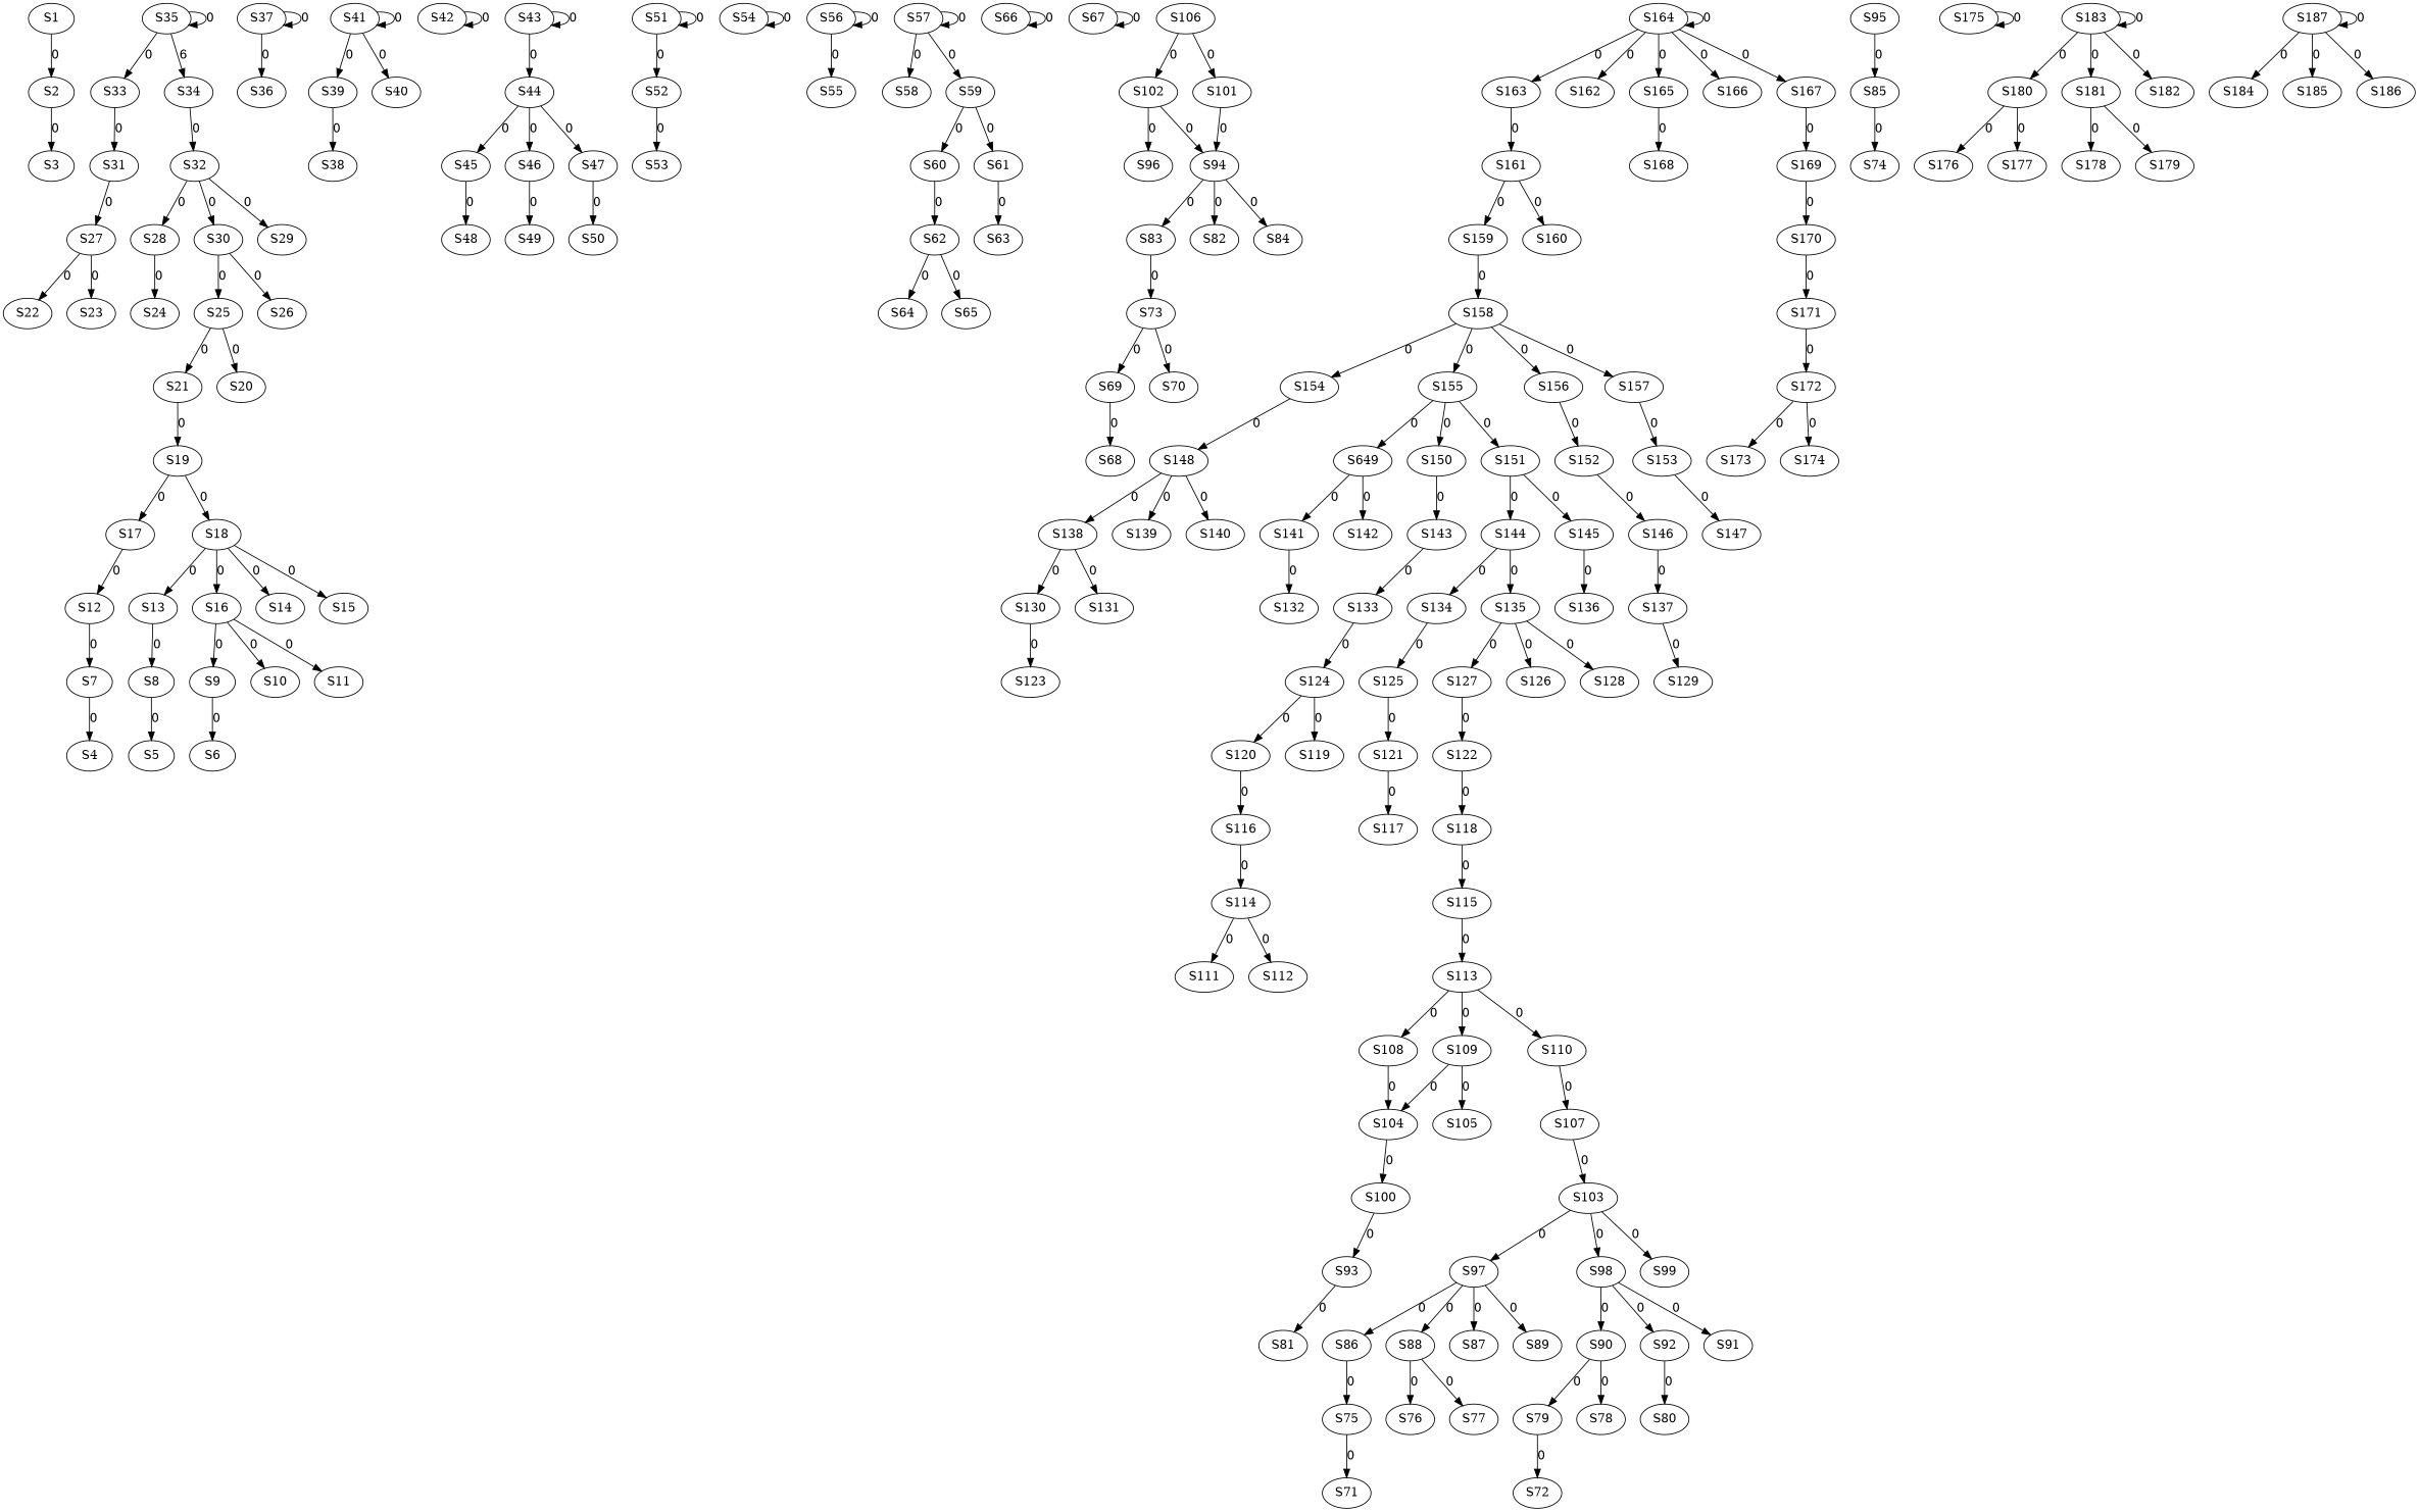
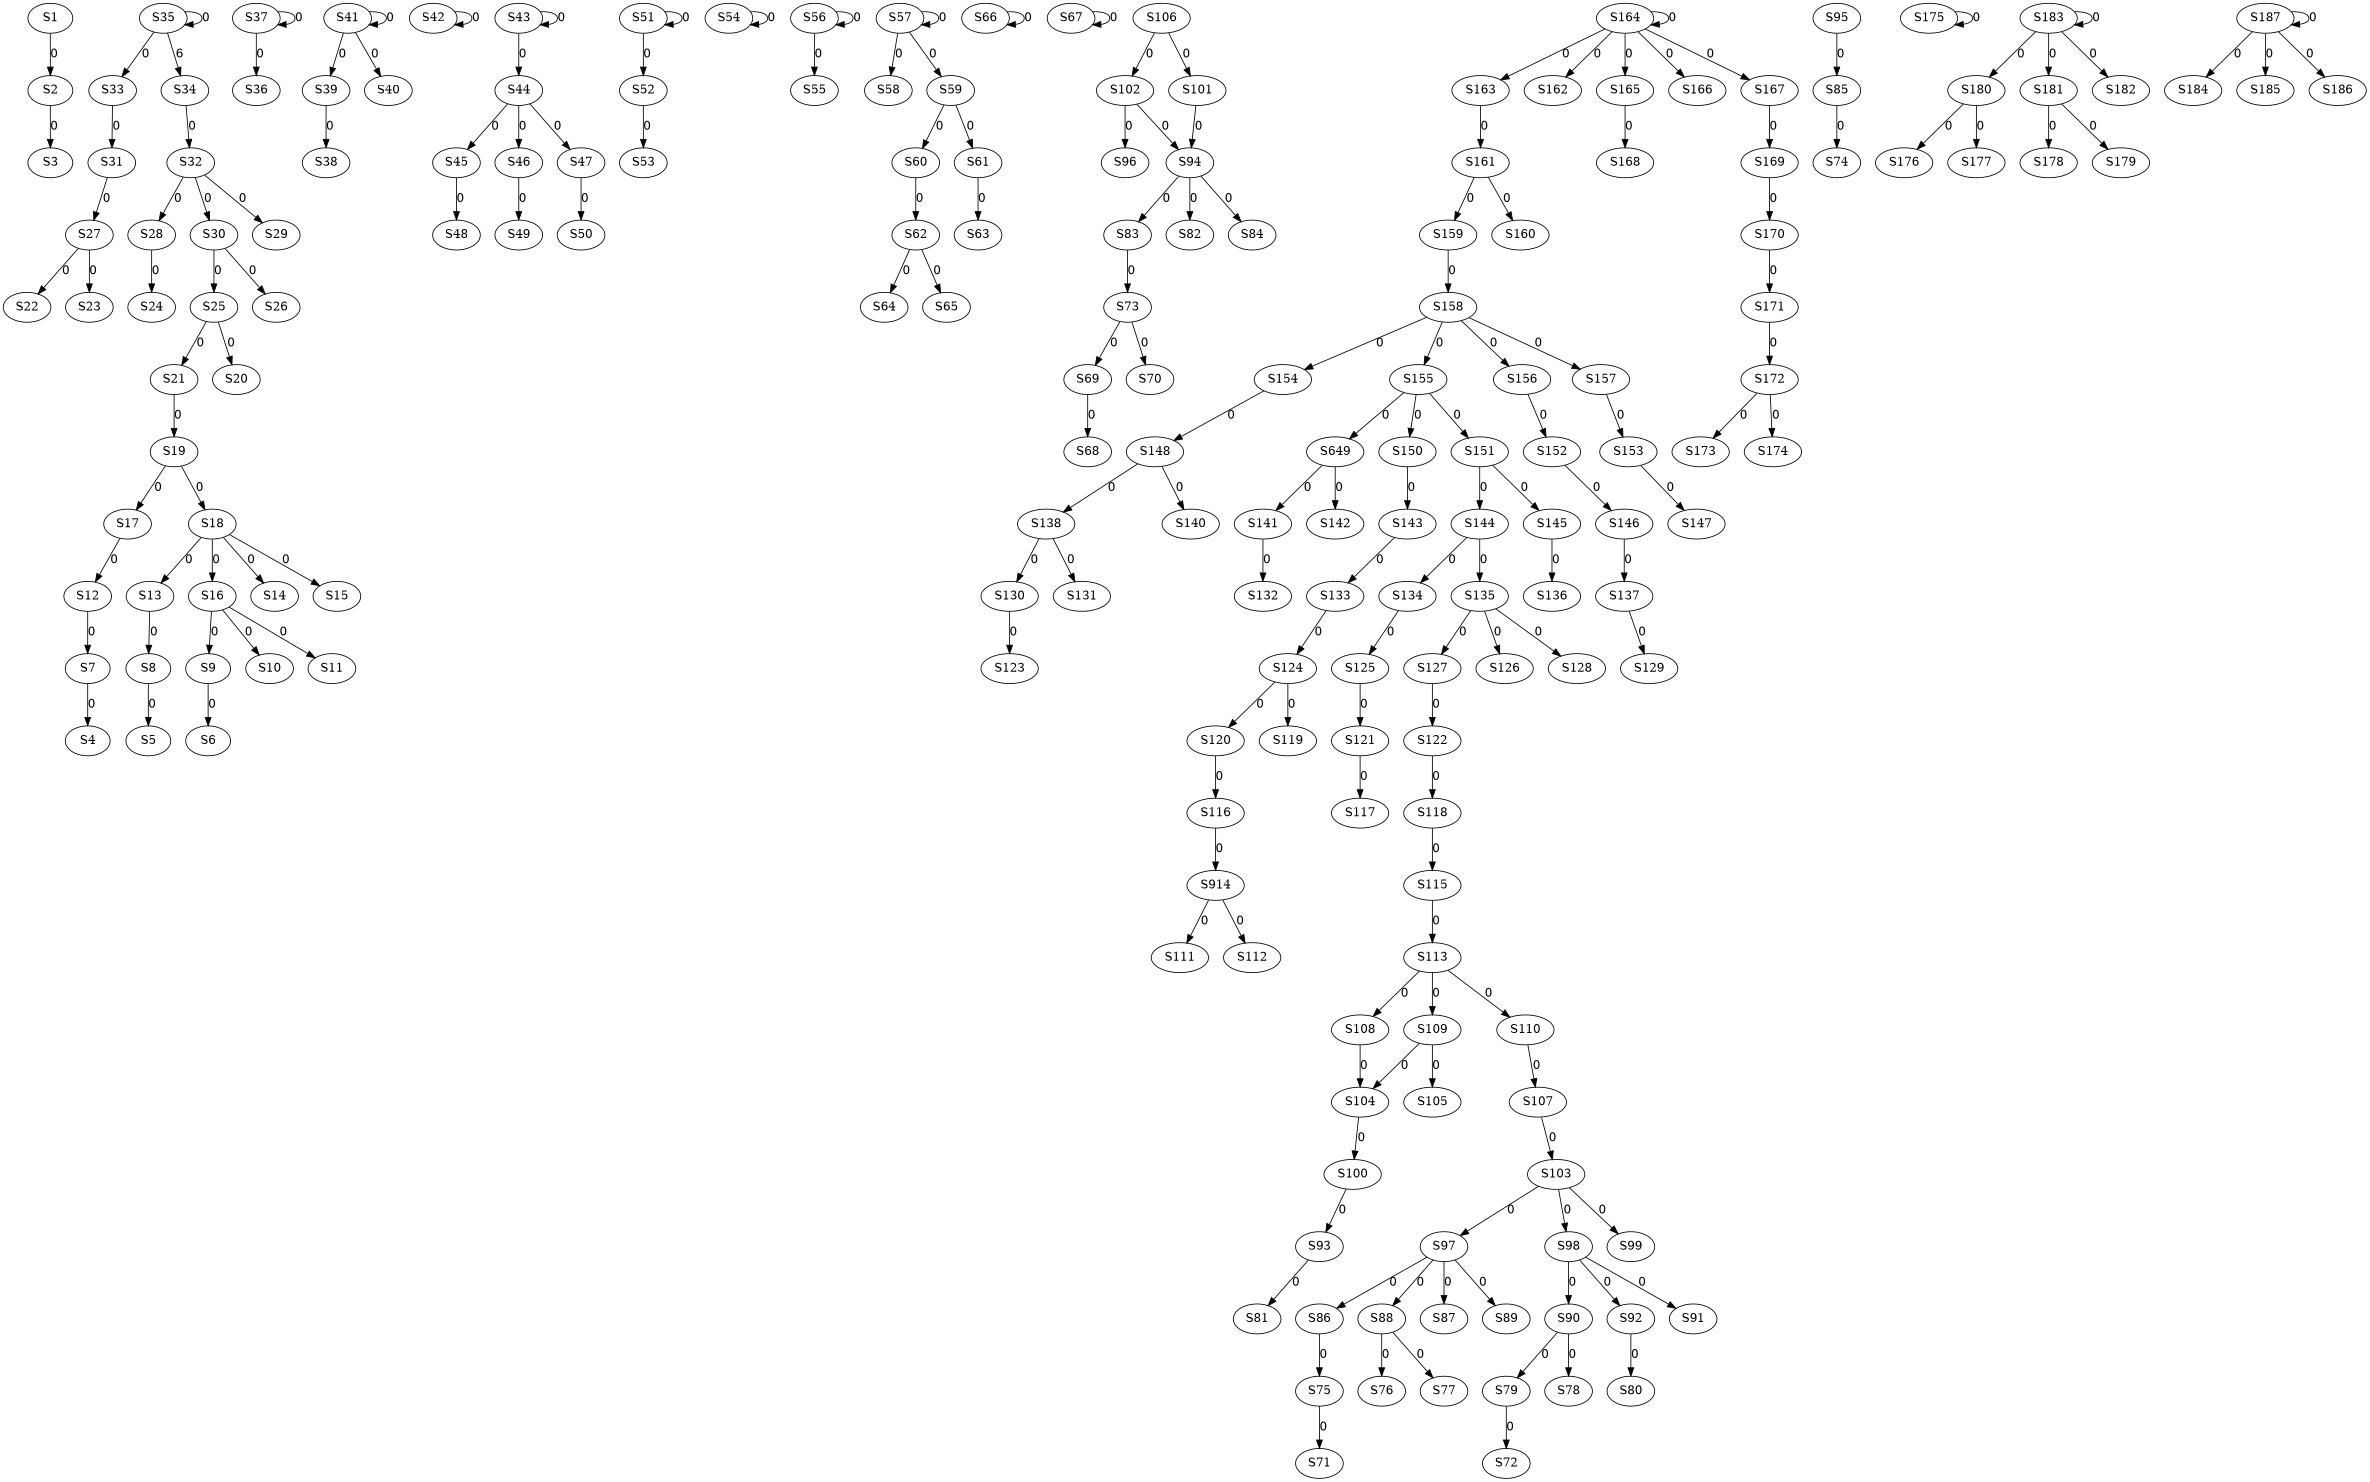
  strict digraph {
    S1
    S2
    S3
    S7
    S4
    S8
    S5
    S9
    S6
    S12
    S13
    S16
    S10
    S11
    S17
    S18
    S14
    S15
    S19
    S21
    S25
    S20
    S27
    S22
    S23
    S28
    S24
    S30
    S26
    S31
    S32
    S29
    S33
    S34
    S35
    S37
    S36
    S39
    S38
    S41
    S40
    S42
    S43
    S44
    S45
    S46
    S47
    S48
    S49
    S50
    S51
    S52
    S53
    S54
    S56
    S55
    S57
    S58
    S59
    S60
    S61
    S62
    S63
    S64
    S65
    S66
    S67
    S69
    S68
    S73
    S70
    S75
    S71
    S79
    S72
    S83
    S85
    S74
    S86
    S88
    S76
    S77
    S90
    S78
    S92
    S80
    S93
    S81
    S94
    S82
    S84
    S95
    S97
    S87
    S89
    S98
    S91
    S100
    S102
    S96
    S103
    S99
    S104
    S106
    S101
    S107
    S108
    S109
    S105
    S110
    S113
-   S114
+   S114 [label=S914]
    S111
    S112
    S115
    S116
    S118
    S120
    S121
    S117
    S122
    S124
    S119
    S125
    S127
    S130
    S123
    S133
    S134
    S135
    S126
    S128
    S137
    S129
    S138
    S131
    S141
    S132
    S143
    S144
    S145
    S136
    S146
    S148
-   S139
    S140
    n147 [label=S649]
    S142
    S150
    S151
    S152
    S153
    S147
    S154
    S155
    S156
    S157
    S158
    S159
    S161
    S160
    S163
    S164
    S162
    S165
    S166
    S167
    S168
    S169
    S170
    S171
    S172
    S173
    S174
    S175
    S180
    S176
    S177
    S181
    S178
    S179
    S183
    S182
    S187
    S184
    S185
    S186
    S1 -> S2 [label=0]
    S2 -> S3 [label=0]
    S7 -> S4 [label=0]
    S8 -> S5 [label=0]
    S9 -> S6 [label=0]
    S12 -> S7 [label=0]
    S13 -> S8 [label=0]
    S16 -> S9 [label=0]
    S16 -> S10 [label=0]
    S16 -> S11 [label=0]
    S17 -> S12 [label=0]
    S18 -> S13 [label=0]
    S18 -> S16 [label=0]
    S18 -> S14 [label=0]
    S18 -> S15 [label=0]
    S19 -> S17 [label=0]
    S19 -> S18 [label=0]
    S21 -> S19 [label=0]
    S25 -> S21 [label=0]
    S25 -> S20 [label=0]
    S27 -> S22 [label=0]
    S27 -> S23 [label=0]
    S28 -> S24 [label=0]
    S30 -> S25 [label=0]
    S30 -> S26 [label=0]
    S31 -> S27 [label=0]
    S32 -> S28 [label=0]
    S32 -> S30 [label=0]
    S32 -> S29 [label=0]
    S33 -> S31 [label=0]
    S34 -> S32 [label=0]
    S35 -> S33 [label=0]
    S35 -> S34 [label=6]
    S35 -> S35 [label=0]
    S37 -> S37 [label=0]
    S37 -> S36 [label=0]
    S39 -> S38 [label=0]
    S41 -> S39 [label=0]
    S41 -> S41 [label=0]
    S41 -> S40 [label=0]
    S42 -> S42 [label=0]
    S43 -> S43 [label=0]
    S43 -> S44 [label=0]
    S44 -> S45 [label=0]
    S44 -> S46 [label=0]
    S44 -> S47 [label=0]
    S45 -> S48 [label=0]
    S46 -> S49 [label=0]
    S47 -> S50 [label=0]
    S51 -> S51 [label=0]
    S51 -> S52 [label=0]
    S52 -> S53 [label=0]
    S54 -> S54 [label=0]
    S56 -> S56 [label=0]
    S56 -> S55 [label=0]
    S57 -> S57 [label=0]
    S57 -> S58 [label=0]
    S57 -> S59 [label=0]
    S59 -> S60 [label=0]
    S59 -> S61 [label=0]
    S60 -> S62 [label=0]
    S61 -> S63 [label=0]
    S62 -> S64 [label=0]
    S62 -> S65 [label=0]
    S66 -> S66 [label=0]
    S67 -> S67 [label=0]
    S69 -> S68 [label=0]
    S73 -> S69 [label=0]
    S73 -> S70 [label=0]
    S75 -> S71 [label=0]
    S79 -> S72 [label=0]
    S83 -> S73 [label=0]
    S85 -> S74 [label=0]
    S86 -> S75 [label=0]
    S88 -> S76 [label=0]
    S88 -> S77 [label=0]
    S90 -> S79 [label=0]
    S90 -> S78 [label=0]
    S92 -> S80 [label=0]
    S93 -> S81 [label=0]
    S94 -> S83 [label=0]
    S94 -> S82 [label=0]
    S94 -> S84 [label=0]
    S95 -> S85 [label=0]
    S97 -> S86 [label=0]
    S97 -> S88 [label=0]
    S97 -> S87 [label=0]
    S97 -> S89 [label=0]
    S98 -> S90 [label=0]
    S98 -> S92 [label=0]
    S98 -> S91 [label=0]
    S100 -> S93 [label=0]
    S102 -> S94 [label=0]
    S102 -> S96 [label=0]
    S103 -> S97 [label=0]
    S103 -> S98 [label=0]
    S103 -> S99 [label=0]
    S104 -> S100 [label=0]
    S106 -> S102 [label=0]
    S106 -> S101 [label=0]
    S101 -> S94 [label=0]
    S107 -> S103 [label=0]
    S108 -> S104 [label=0]
    S109 -> S104 [label=0]
    S109 -> S105 [label=0]
    S110 -> S107 [label=0]
    S113 -> S108 [label=0]
    S113 -> S109 [label=0]
    S113 -> S110 [label=0]
    S114 -> S111 [label=0]
    S114 -> S112 [label=0]
    S115 -> S113 [label=0]
    S116 -> S114 [label=0]
    S118 -> S115 [label=0]
    S120 -> S116 [label=0]
    S121 -> S117 [label=0]
    S122 -> S118 [label=0]
    S124 -> S120 [label=0]
    S124 -> S119 [label=0]
    S125 -> S121 [label=0]
    S127 -> S122 [label=0]
    S130 -> S123 [label=0]
    S133 -> S124 [label=0]
    S134 -> S125 [label=0]
    S135 -> S127 [label=0]
    S135 -> S126 [label=0]
    S135 -> S128 [label=0]
    S137 -> S129 [label=0]
    S138 -> S130 [label=0]
    S138 -> S131 [label=0]
    S141 -> S132 [label=0]
    S143 -> S133 [label=0]
    S144 -> S134 [label=0]
    S144 -> S135 [label=0]
    S145 -> S136 [label=0]
    S146 -> S137 [label=0]
    S148 -> S138 [label=0]
-   S148 -> S139 [label=0]
    S148 -> S140 [label=0]
    n147 -> S141 [label=0]
    n147 -> S142 [label=0]
    S150 -> S143 [label=0]
    S151 -> S144 [label=0]
    S151 -> S145 [label=0]
    S152 -> S146 [label=0]
    S153 -> S147 [label=0]
    S154 -> S148 [label=0]
    S155 -> n147 [label=0]
    S155 -> S150 [label=0]
    S155 -> S151 [label=0]
    S156 -> S152 [label=0]
    S157 -> S153 [label=0]
    S158 -> S154 [label=0]
    S158 -> S155 [label=0]
    S158 -> S156 [label=0]
    S158 -> S157 [label=0]
    S159 -> S158 [label=0]
    S161 -> S159 [label=0]
    S161 -> S160 [label=0]
    S163 -> S161 [label=0]
    S164 -> S163 [label=0]
    S164 -> S164 [label=0]
    S164 -> S162 [label=0]
    S164 -> S165 [label=0]
    S164 -> S166 [label=0]
    S164 -> S167 [label=0]
    S165 -> S168 [label=0]
    S167 -> S169 [label=0]
    S169 -> S170 [label=0]
    S170 -> S171 [label=0]
    S171 -> S172 [label=0]
    S172 -> S173 [label=0]
    S172 -> S174 [label=0]
    S175 -> S175 [label=0]
    S180 -> S176 [label=0]
    S180 -> S177 [label=0]
    S181 -> S178 [label=0]
    S181 -> S179 [label=0]
    S183 -> S180 [label=0]
    S183 -> S181 [label=0]
    S183 -> S183 [label=0]
    S183 -> S182 [label=0]
    S187 -> S187 [label=0]
    S187 -> S184 [label=0]
    S187 -> S185 [label=0]
    S187 -> S186 [label=0]
  }
